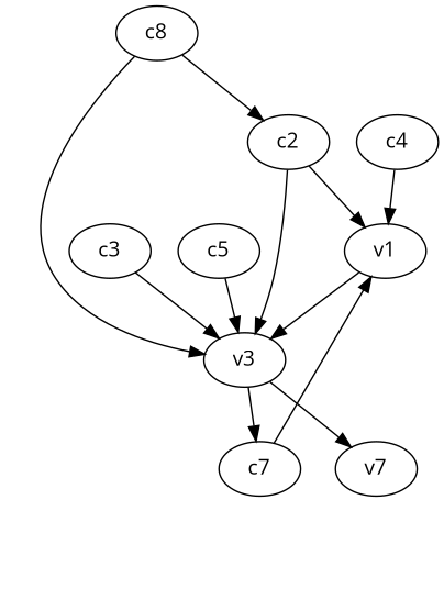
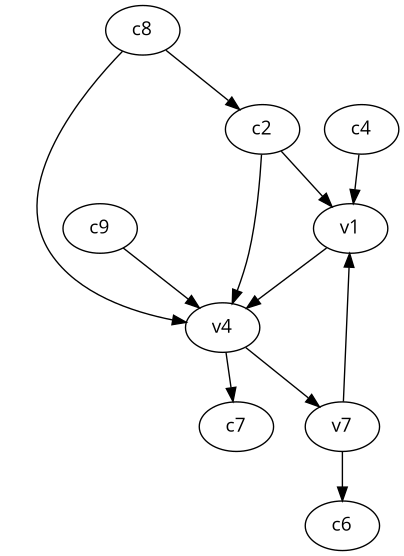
  strict digraph {
    fontname="Open Sans"
    node [fontname="Open Sans"]
    edge [fontname="Open Sans" weight=1]
    v1
-   v3
+   v3 [label=v4]
    c2
    n4 [label=v7]
    c7
-   c3
+   c3 [label=c9]
    c4
-   c5
    c8
+   c6
    v1 -> v3
    v3 -> n4
    v3 -> c7
    c2 -> v1
    c2 -> v3
-   c7 -> v1
+   n4 -> v1
+   n4 -> c6
    c3 -> v3
    c4 -> v1
-   c5 -> v3
    c8 -> v3
    c8 -> c2
  }
